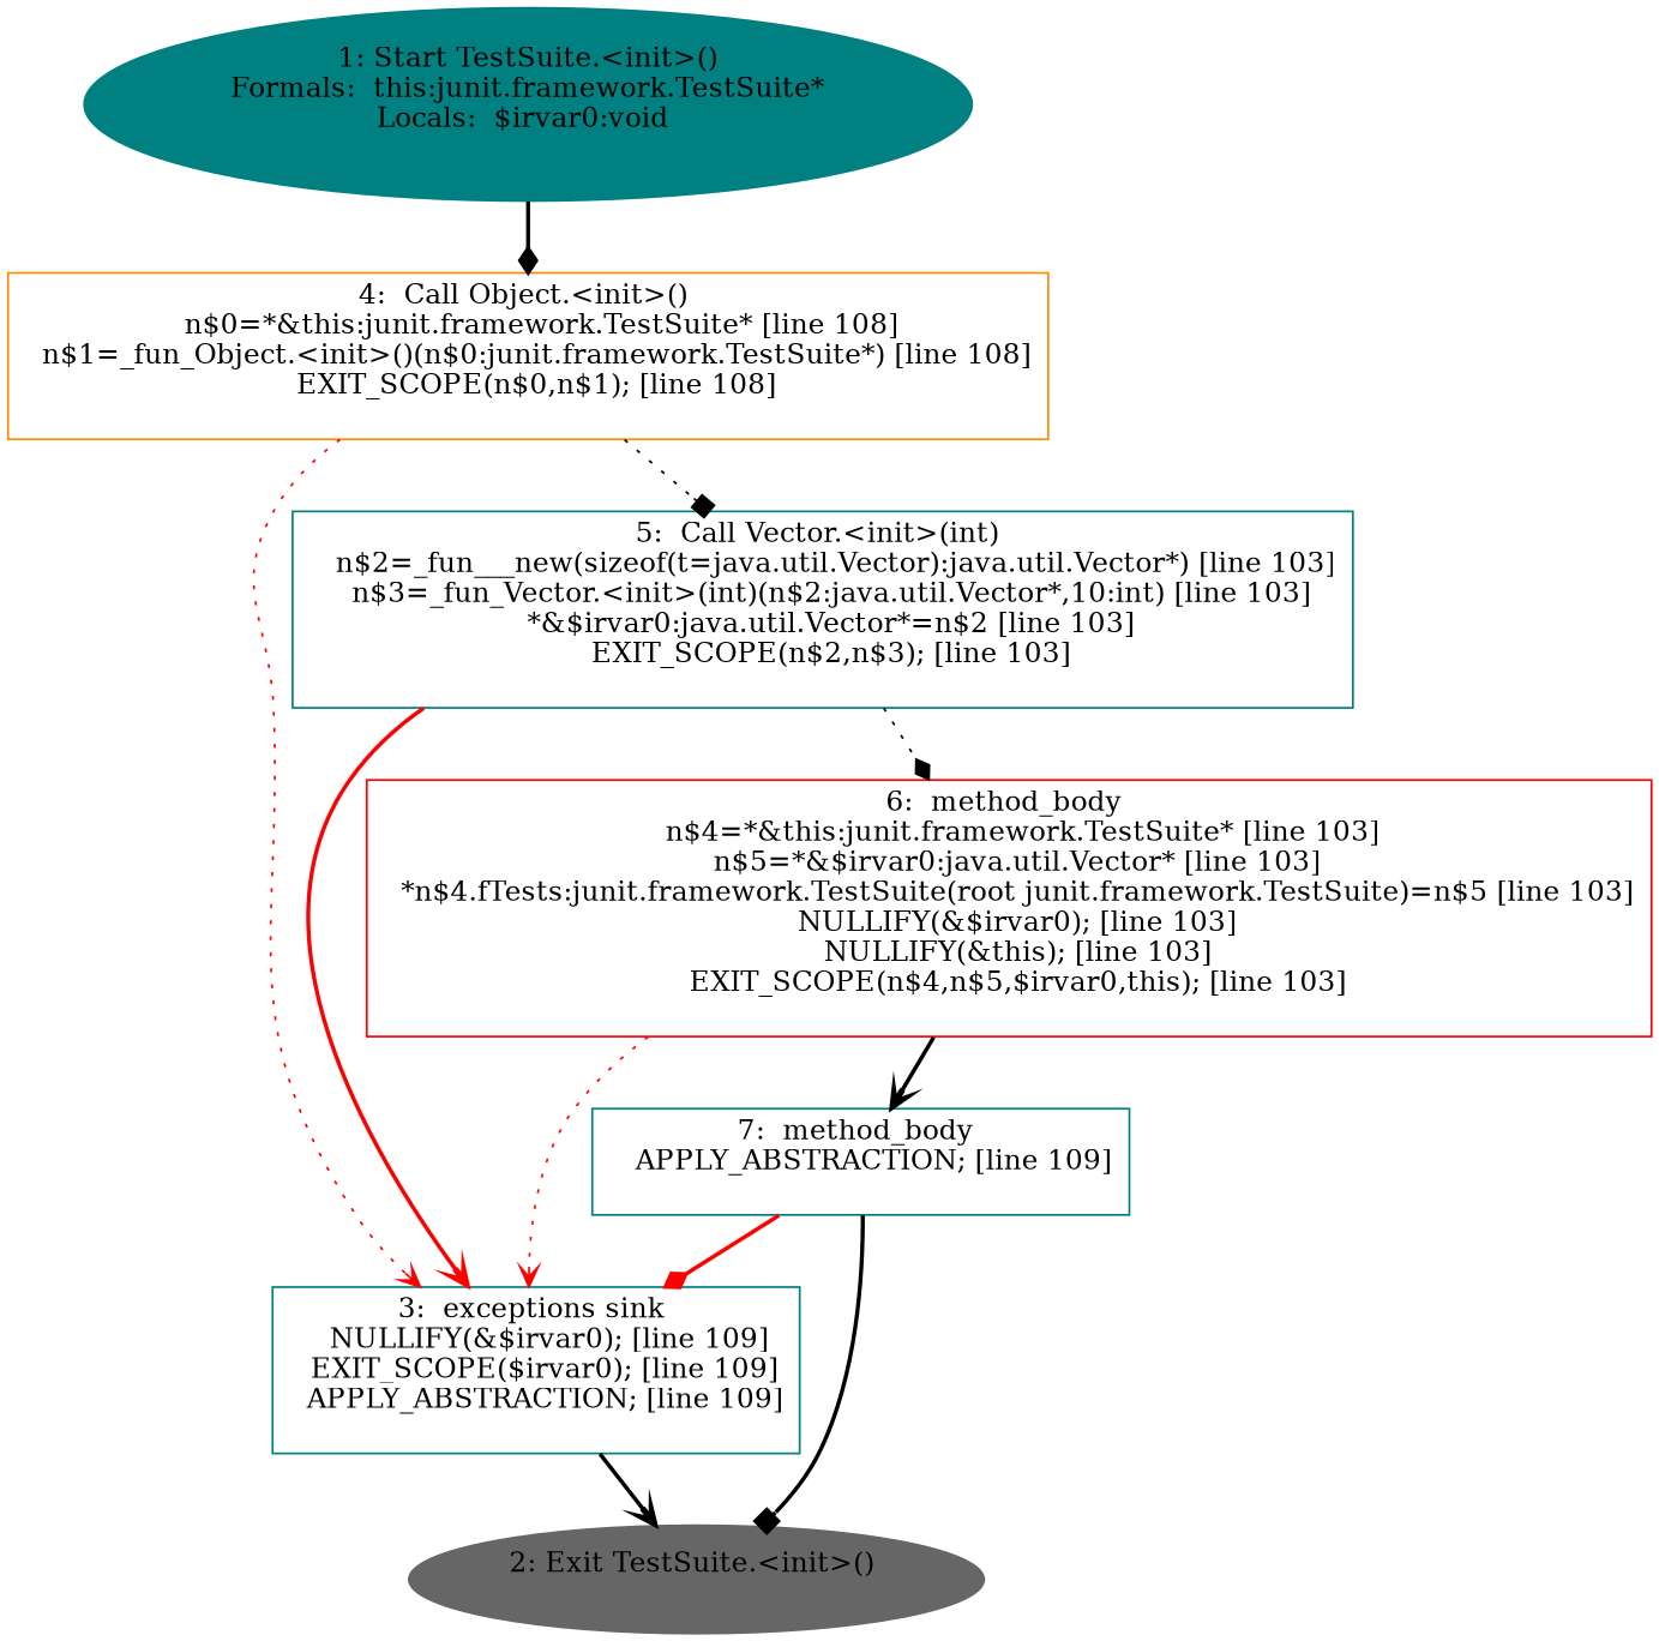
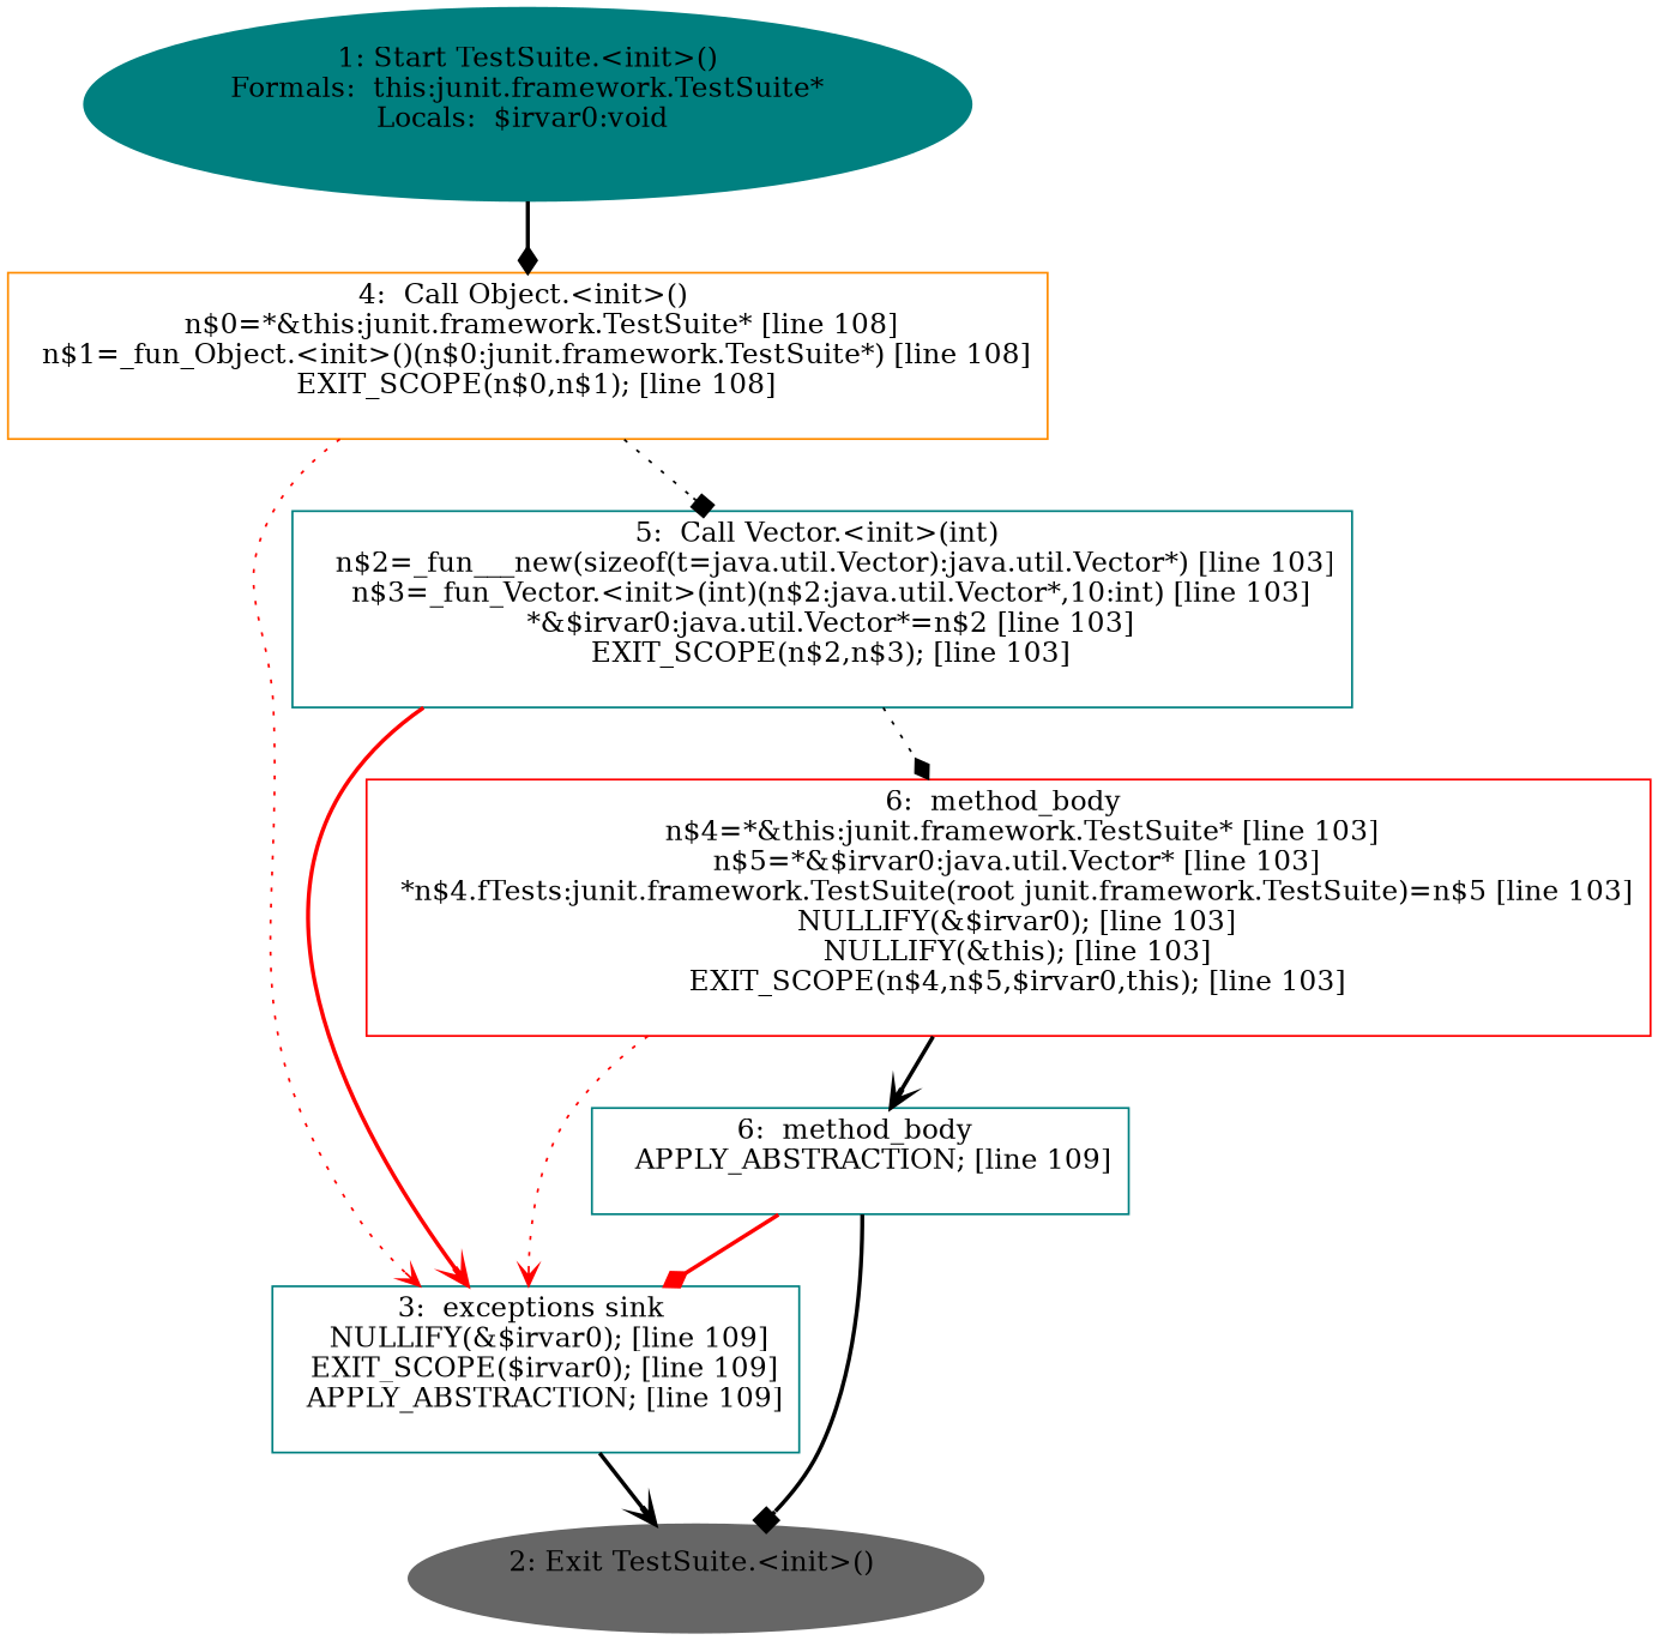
  digraph {
    node [color=teal shape=box]
    edge [style=bold arrowhead=vee]
    n1 [label="1: Start TestSuite.<init>()\nFormals:  this:junit.framework.TestSuite*\nLocals:  $irvar0:void \n  " style=filled shape=""]
    n2 [label="4:  Call Object.<init>() \n   n$0=*&this:junit.framework.TestSuite* [line 108]\n  n$1=_fun_Object.<init>()(n$0:junit.framework.TestSuite*) [line 108]\n  EXIT_SCOPE(n$0,n$1); [line 108]\n " color=darkorange]
    n3 [label="3:  exceptions sink \n   NULLIFY(&$irvar0); [line 109]\n  EXIT_SCOPE($irvar0); [line 109]\n  APPLY_ABSTRACTION; [line 109]\n "]
    n4 [label="5:  Call Vector.<init>(int) \n   n$2=_fun___new(sizeof(t=java.util.Vector):java.util.Vector*) [line 103]\n  n$3=_fun_Vector.<init>(int)(n$2:java.util.Vector*,10:int) [line 103]\n  *&$irvar0:java.util.Vector*=n$2 [line 103]\n  EXIT_SCOPE(n$2,n$3); [line 103]\n "]
    n5 [color=gray40 label="2: Exit TestSuite.<init>() \n  " style=filled shape=""]
    n6 [label="6:  method_body \n   n$4=*&this:junit.framework.TestSuite* [line 103]\n  n$5=*&$irvar0:java.util.Vector* [line 103]\n  *n$4.fTests:junit.framework.TestSuite(root junit.framework.TestSuite)=n$5 [line 103]\n  NULLIFY(&$irvar0); [line 103]\n  NULLIFY(&this); [line 103]\n  EXIT_SCOPE(n$4,n$5,$irvar0,this); [line 103]\n " color=red]
-   n7 [label="7:  method_body \n   APPLY_ABSTRACTION; [line 109]\n "]
+   n7 [label="6:  method_body \n   APPLY_ABSTRACTION; [line 109]\n "]
    n1 -> n2 [arrowhead=diamond]
    n2 -> n3 [color=red style=dotted]
    n2 -> n4 [style=dotted arrowhead=box]
    n3 -> n5
    n4 -> n3 [color=red]
    n4 -> n6 [style=dotted arrowhead=diamond]
    n6 -> n3 [color=red style=dotted]
    n6 -> n7
    n7 -> n3 [color=red arrowhead=diamond]
    n7 -> n5 [arrowhead=box]
  }
